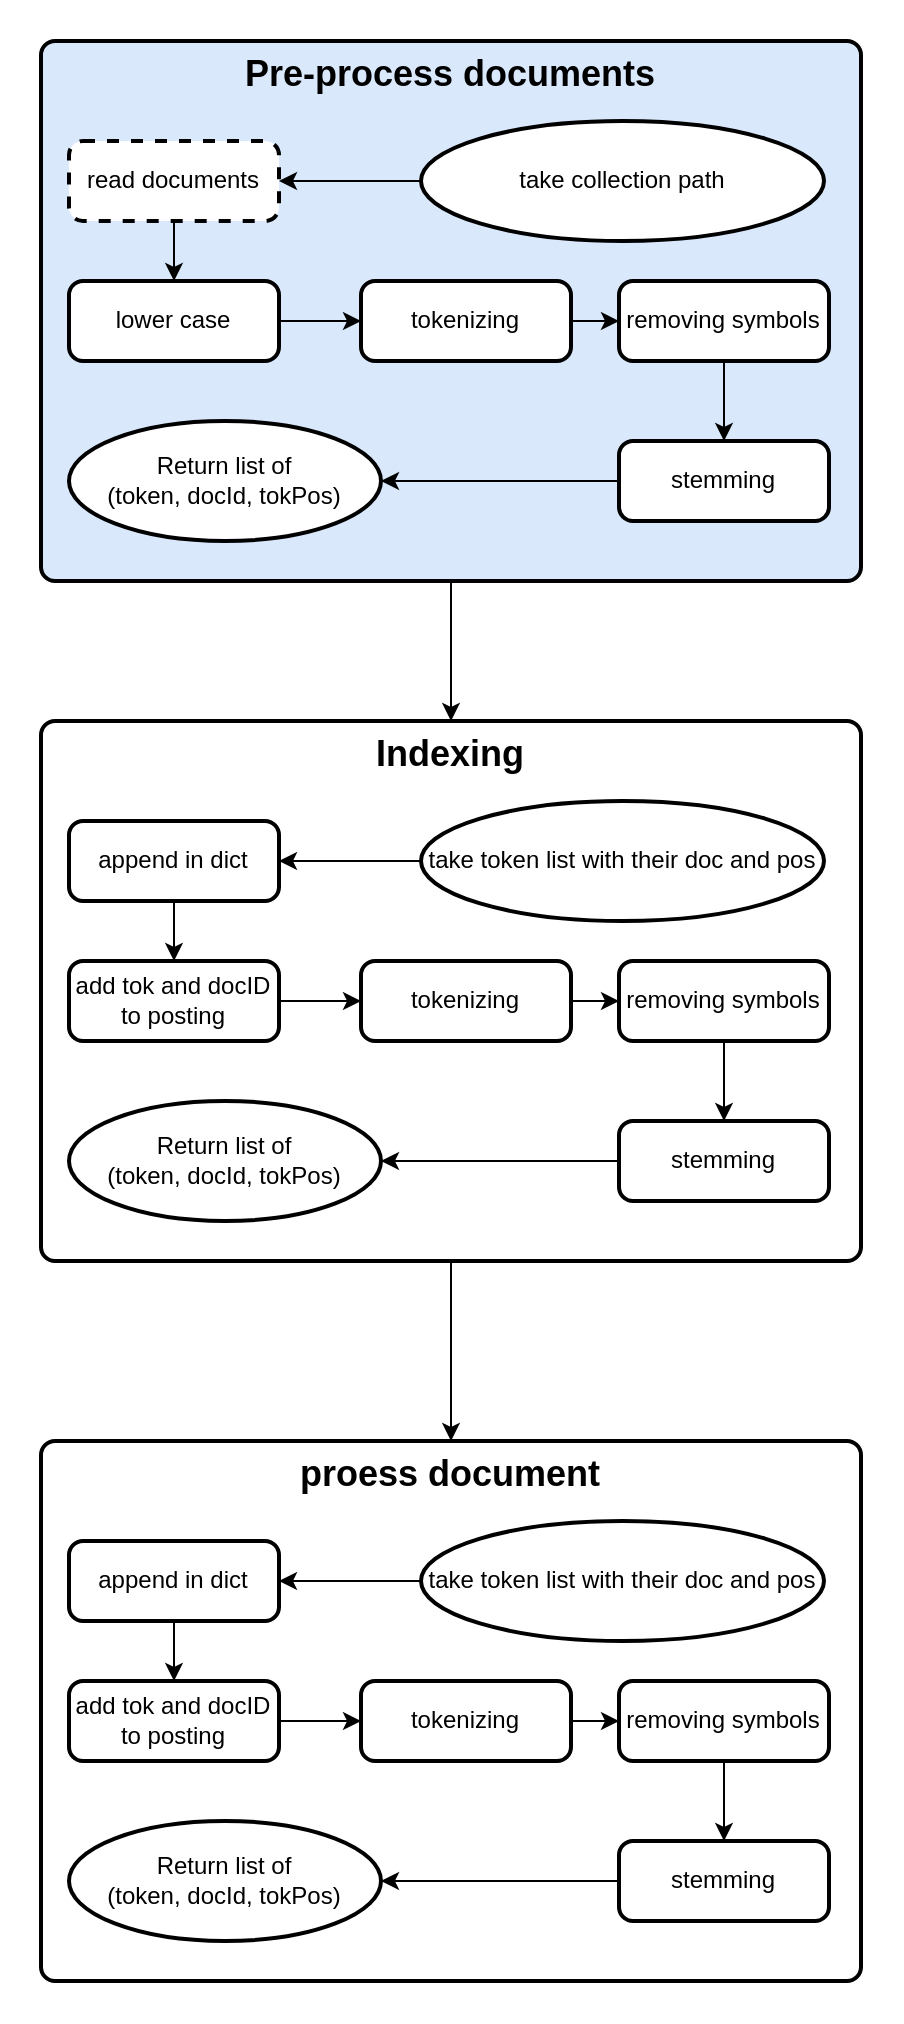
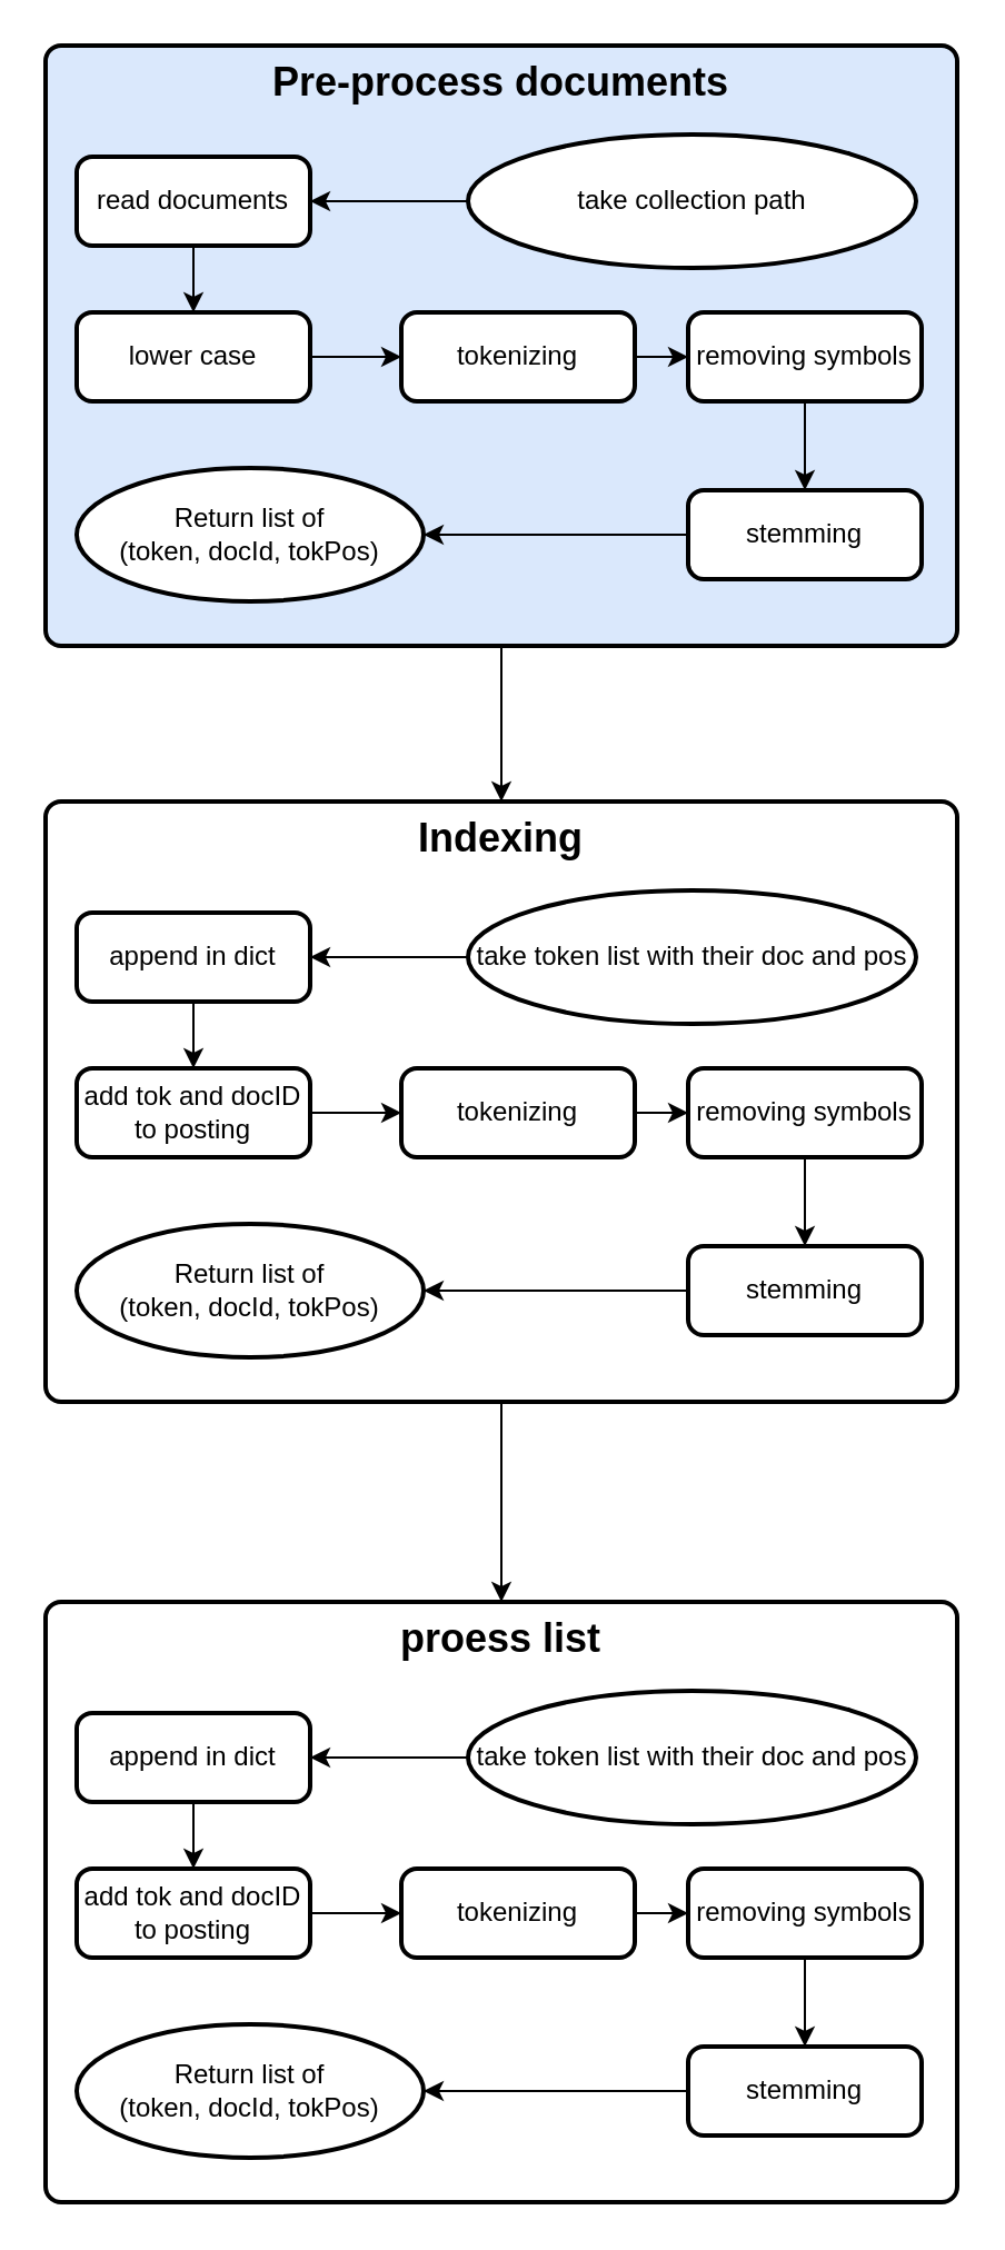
  <mxCell id="0" />
  <mxCell id="1" parent="0" />
  <mxCell id="2" style="edgeStyle=orthogonalEdgeStyle;rounded=0;orthogonalLoop=1;jettySize=auto;html=1;" parent="1" source="3" target="18" edge="1"><mxGeometry relative="1" as="geometry" /></mxCell>
  <mxCell id="3" value="Pre-process documents" style="rounded=1;whiteSpace=wrap;html=1;absoluteArcSize=1;arcSize=14;strokeWidth=2;align=center;verticalAlign=top;fontStyle=1;fontSize=18;fillColor=#dae8fc;" parent="1" vertex="1"><mxGeometry x="20" y="20" width="410" height="270" as="geometry" /></mxCell>
  <mxCell id="4" style="edgeStyle=orthogonalEdgeStyle;rounded=0;orthogonalLoop=1;jettySize=auto;html=1;" parent="1" source="5" target="7" edge="1"><mxGeometry relative="1" as="geometry" /></mxCell>
- <mxCell id="5" value="read documents" style="rounded=1;whiteSpace=wrap;html=1;absoluteArcSize=1;arcSize=14;strokeWidth=2;dashed=1;" parent="1" vertex="1"><mxGeometry x="34" y="70" width="105" height="40" as="geometry" /></mxCell>
+ <mxCell id="5" value="read documents" style="rounded=1;whiteSpace=wrap;html=1;absoluteArcSize=1;arcSize=14;strokeWidth=2;" parent="1" vertex="1"><mxGeometry x="34" y="70" width="105" height="40" as="geometry" /></mxCell>
  <mxCell id="6" style="edgeStyle=orthogonalEdgeStyle;rounded=0;orthogonalLoop=1;jettySize=auto;html=1;" parent="1" source="7" target="9" edge="1"><mxGeometry relative="1" as="geometry" /></mxCell>
  <mxCell id="7" value="lower case" style="rounded=1;whiteSpace=wrap;html=1;absoluteArcSize=1;arcSize=14;strokeWidth=2;" parent="1" vertex="1"><mxGeometry x="34" y="140" width="105" height="40" as="geometry" /></mxCell>
  <mxCell id="8" style="edgeStyle=orthogonalEdgeStyle;rounded=0;orthogonalLoop=1;jettySize=auto;html=1;" parent="1" source="9" target="11" edge="1"><mxGeometry relative="1" as="geometry" /></mxCell>
  <mxCell id="9" value="tokenizing" style="rounded=1;whiteSpace=wrap;html=1;absoluteArcSize=1;arcSize=14;strokeWidth=2;" parent="1" vertex="1"><mxGeometry x="180" y="140" width="105" height="40" as="geometry" /></mxCell>
  <mxCell id="10" value="" style="edgeStyle=orthogonalEdgeStyle;rounded=0;orthogonalLoop=1;jettySize=auto;html=1;" parent="1" source="11" target="13" edge="1"><mxGeometry relative="1" as="geometry" /></mxCell>
  <mxCell id="11" value="removing symbols" style="rounded=1;whiteSpace=wrap;html=1;absoluteArcSize=1;arcSize=14;strokeWidth=2;" parent="1" vertex="1"><mxGeometry x="309" y="140" width="105" height="40" as="geometry" /></mxCell>
  <mxCell id="12" style="edgeStyle=orthogonalEdgeStyle;rounded=0;orthogonalLoop=1;jettySize=auto;html=1;" parent="1" source="13" target="16" edge="1"><mxGeometry relative="1" as="geometry" /></mxCell>
  <mxCell id="13" value="stemming" style="rounded=1;whiteSpace=wrap;html=1;absoluteArcSize=1;arcSize=14;strokeWidth=2;" parent="1" vertex="1"><mxGeometry x="309" y="220" width="105" height="40" as="geometry" /></mxCell>
  <mxCell id="14" style="edgeStyle=orthogonalEdgeStyle;rounded=0;orthogonalLoop=1;jettySize=auto;html=1;" parent="1" source="15" target="5" edge="1"><mxGeometry relative="1" as="geometry" /></mxCell>
  <mxCell id="15" value="take collection path" style="strokeWidth=2;html=1;shape=mxgraph.flowchart.start_1;whiteSpace=wrap;" parent="1" vertex="1"><mxGeometry x="210" y="60" width="201.5" height="60" as="geometry" /></mxCell>
  <mxCell id="16" value="Return list of&lt;br&gt;(token, docId, tokPos)" style="strokeWidth=2;html=1;shape=mxgraph.flowchart.start_1;whiteSpace=wrap;" parent="1" vertex="1"><mxGeometry x="34" y="210" width="156" height="60" as="geometry" /></mxCell>
  <mxCell id="17" style="edgeStyle=orthogonalEdgeStyle;rounded=0;orthogonalLoop=1;jettySize=auto;html=1;entryX=0.5;entryY=0;entryDx=0;entryDy=0;" parent="1" source="18" target="32" edge="1"><mxGeometry relative="1" as="geometry" /></mxCell>
  <mxCell id="18" value="Indexing" style="rounded=1;whiteSpace=wrap;html=1;absoluteArcSize=1;arcSize=14;strokeWidth=2;align=center;verticalAlign=top;fontStyle=1;fontSize=18;" parent="1" vertex="1"><mxGeometry x="20" y="360" width="410" height="270" as="geometry" /></mxCell>
  <mxCell id="19" style="edgeStyle=orthogonalEdgeStyle;rounded=0;orthogonalLoop=1;jettySize=auto;html=1;" parent="1" source="20" target="22" edge="1"><mxGeometry relative="1" as="geometry" /></mxCell>
  <mxCell id="20" value="append in dict" style="rounded=1;whiteSpace=wrap;html=1;absoluteArcSize=1;arcSize=14;strokeWidth=2;" parent="1" vertex="1"><mxGeometry x="34" y="410" width="105" height="40" as="geometry" /></mxCell>
  <mxCell id="21" style="edgeStyle=orthogonalEdgeStyle;rounded=0;orthogonalLoop=1;jettySize=auto;html=1;" parent="1" source="22" target="24" edge="1"><mxGeometry relative="1" as="geometry" /></mxCell>
  <mxCell id="22" value="add tok and docID to posting" style="rounded=1;whiteSpace=wrap;html=1;absoluteArcSize=1;arcSize=14;strokeWidth=2;" parent="1" vertex="1"><mxGeometry x="34" y="480" width="105" height="40" as="geometry" /></mxCell>
  <mxCell id="23" style="edgeStyle=orthogonalEdgeStyle;rounded=0;orthogonalLoop=1;jettySize=auto;html=1;" parent="1" source="24" target="26" edge="1"><mxGeometry relative="1" as="geometry" /></mxCell>
  <mxCell id="24" value="tokenizing" style="rounded=1;whiteSpace=wrap;html=1;absoluteArcSize=1;arcSize=14;strokeWidth=2;" parent="1" vertex="1"><mxGeometry x="180" y="480" width="105" height="40" as="geometry" /></mxCell>
  <mxCell id="25" value="" style="edgeStyle=orthogonalEdgeStyle;rounded=0;orthogonalLoop=1;jettySize=auto;html=1;" parent="1" source="26" target="28" edge="1"><mxGeometry relative="1" as="geometry" /></mxCell>
  <mxCell id="26" value="removing symbols" style="rounded=1;whiteSpace=wrap;html=1;absoluteArcSize=1;arcSize=14;strokeWidth=2;" parent="1" vertex="1"><mxGeometry x="309" y="480" width="105" height="40" as="geometry" /></mxCell>
  <mxCell id="27" style="edgeStyle=orthogonalEdgeStyle;rounded=0;orthogonalLoop=1;jettySize=auto;html=1;" parent="1" source="28" target="31" edge="1"><mxGeometry relative="1" as="geometry" /></mxCell>
  <mxCell id="28" value="stemming" style="rounded=1;whiteSpace=wrap;html=1;absoluteArcSize=1;arcSize=14;strokeWidth=2;" parent="1" vertex="1"><mxGeometry x="309" y="560" width="105" height="40" as="geometry" /></mxCell>
  <mxCell id="29" style="edgeStyle=orthogonalEdgeStyle;rounded=0;orthogonalLoop=1;jettySize=auto;html=1;" parent="1" source="30" target="20" edge="1"><mxGeometry relative="1" as="geometry" /></mxCell>
  <mxCell id="30" value="take token list with their doc and pos" style="strokeWidth=2;html=1;shape=mxgraph.flowchart.start_1;whiteSpace=wrap;" parent="1" vertex="1"><mxGeometry x="210" y="400" width="201.5" height="60" as="geometry" /></mxCell>
  <mxCell id="31" value="Return list of&lt;br&gt;(token, docId, tokPos)" style="strokeWidth=2;html=1;shape=mxgraph.flowchart.start_1;whiteSpace=wrap;" parent="1" vertex="1"><mxGeometry x="34" y="550" width="156" height="60" as="geometry" /></mxCell>
- <mxCell id="32" value="proess document" style="rounded=1;whiteSpace=wrap;html=1;absoluteArcSize=1;arcSize=14;strokeWidth=2;align=center;verticalAlign=top;fontStyle=1;fontSize=18;" parent="1" vertex="1"><mxGeometry x="20" y="720" width="410" height="270" as="geometry" /></mxCell>
+ <mxCell id="32" value="proess list" style="rounded=1;whiteSpace=wrap;html=1;absoluteArcSize=1;arcSize=14;strokeWidth=2;align=center;verticalAlign=top;fontStyle=1;fontSize=18;" parent="1" vertex="1"><mxGeometry x="20" y="720" width="410" height="270" as="geometry" /></mxCell>
  <mxCell id="33" style="edgeStyle=orthogonalEdgeStyle;rounded=0;orthogonalLoop=1;jettySize=auto;html=1;" parent="1" source="34" target="36" edge="1"><mxGeometry relative="1" as="geometry" /></mxCell>
  <mxCell id="34" value="append in dict" style="rounded=1;whiteSpace=wrap;html=1;absoluteArcSize=1;arcSize=14;strokeWidth=2;" parent="1" vertex="1"><mxGeometry x="34" y="770" width="105" height="40" as="geometry" /></mxCell>
  <mxCell id="35" style="edgeStyle=orthogonalEdgeStyle;rounded=0;orthogonalLoop=1;jettySize=auto;html=1;" parent="1" source="36" target="38" edge="1"><mxGeometry relative="1" as="geometry" /></mxCell>
  <mxCell id="36" value="add tok and docID to posting" style="rounded=1;whiteSpace=wrap;html=1;absoluteArcSize=1;arcSize=14;strokeWidth=2;" parent="1" vertex="1"><mxGeometry x="34" y="840" width="105" height="40" as="geometry" /></mxCell>
  <mxCell id="37" style="edgeStyle=orthogonalEdgeStyle;rounded=0;orthogonalLoop=1;jettySize=auto;html=1;" parent="1" source="38" target="40" edge="1"><mxGeometry relative="1" as="geometry" /></mxCell>
  <mxCell id="38" value="tokenizing" style="rounded=1;whiteSpace=wrap;html=1;absoluteArcSize=1;arcSize=14;strokeWidth=2;" parent="1" vertex="1"><mxGeometry x="180" y="840" width="105" height="40" as="geometry" /></mxCell>
  <mxCell id="39" value="" style="edgeStyle=orthogonalEdgeStyle;rounded=0;orthogonalLoop=1;jettySize=auto;html=1;" parent="1" source="40" target="42" edge="1"><mxGeometry relative="1" as="geometry" /></mxCell>
  <mxCell id="40" value="removing symbols" style="rounded=1;whiteSpace=wrap;html=1;absoluteArcSize=1;arcSize=14;strokeWidth=2;" parent="1" vertex="1"><mxGeometry x="309" y="840" width="105" height="40" as="geometry" /></mxCell>
  <mxCell id="41" style="edgeStyle=orthogonalEdgeStyle;rounded=0;orthogonalLoop=1;jettySize=auto;html=1;" parent="1" source="42" target="45" edge="1"><mxGeometry relative="1" as="geometry" /></mxCell>
  <mxCell id="42" value="stemming" style="rounded=1;whiteSpace=wrap;html=1;absoluteArcSize=1;arcSize=14;strokeWidth=2;" parent="1" vertex="1"><mxGeometry x="309" y="920" width="105" height="40" as="geometry" /></mxCell>
  <mxCell id="43" style="edgeStyle=orthogonalEdgeStyle;rounded=0;orthogonalLoop=1;jettySize=auto;html=1;" parent="1" source="44" target="34" edge="1"><mxGeometry relative="1" as="geometry" /></mxCell>
  <mxCell id="44" value="take token list with their doc and pos" style="strokeWidth=2;html=1;shape=mxgraph.flowchart.start_1;whiteSpace=wrap;" parent="1" vertex="1"><mxGeometry x="210" y="760" width="201.5" height="60" as="geometry" /></mxCell>
  <mxCell id="45" value="Return list of&lt;br&gt;(token, docId, tokPos)" style="strokeWidth=2;html=1;shape=mxgraph.flowchart.start_1;whiteSpace=wrap;" parent="1" vertex="1"><mxGeometry x="34" y="910" width="156" height="60" as="geometry" /></mxCell>
